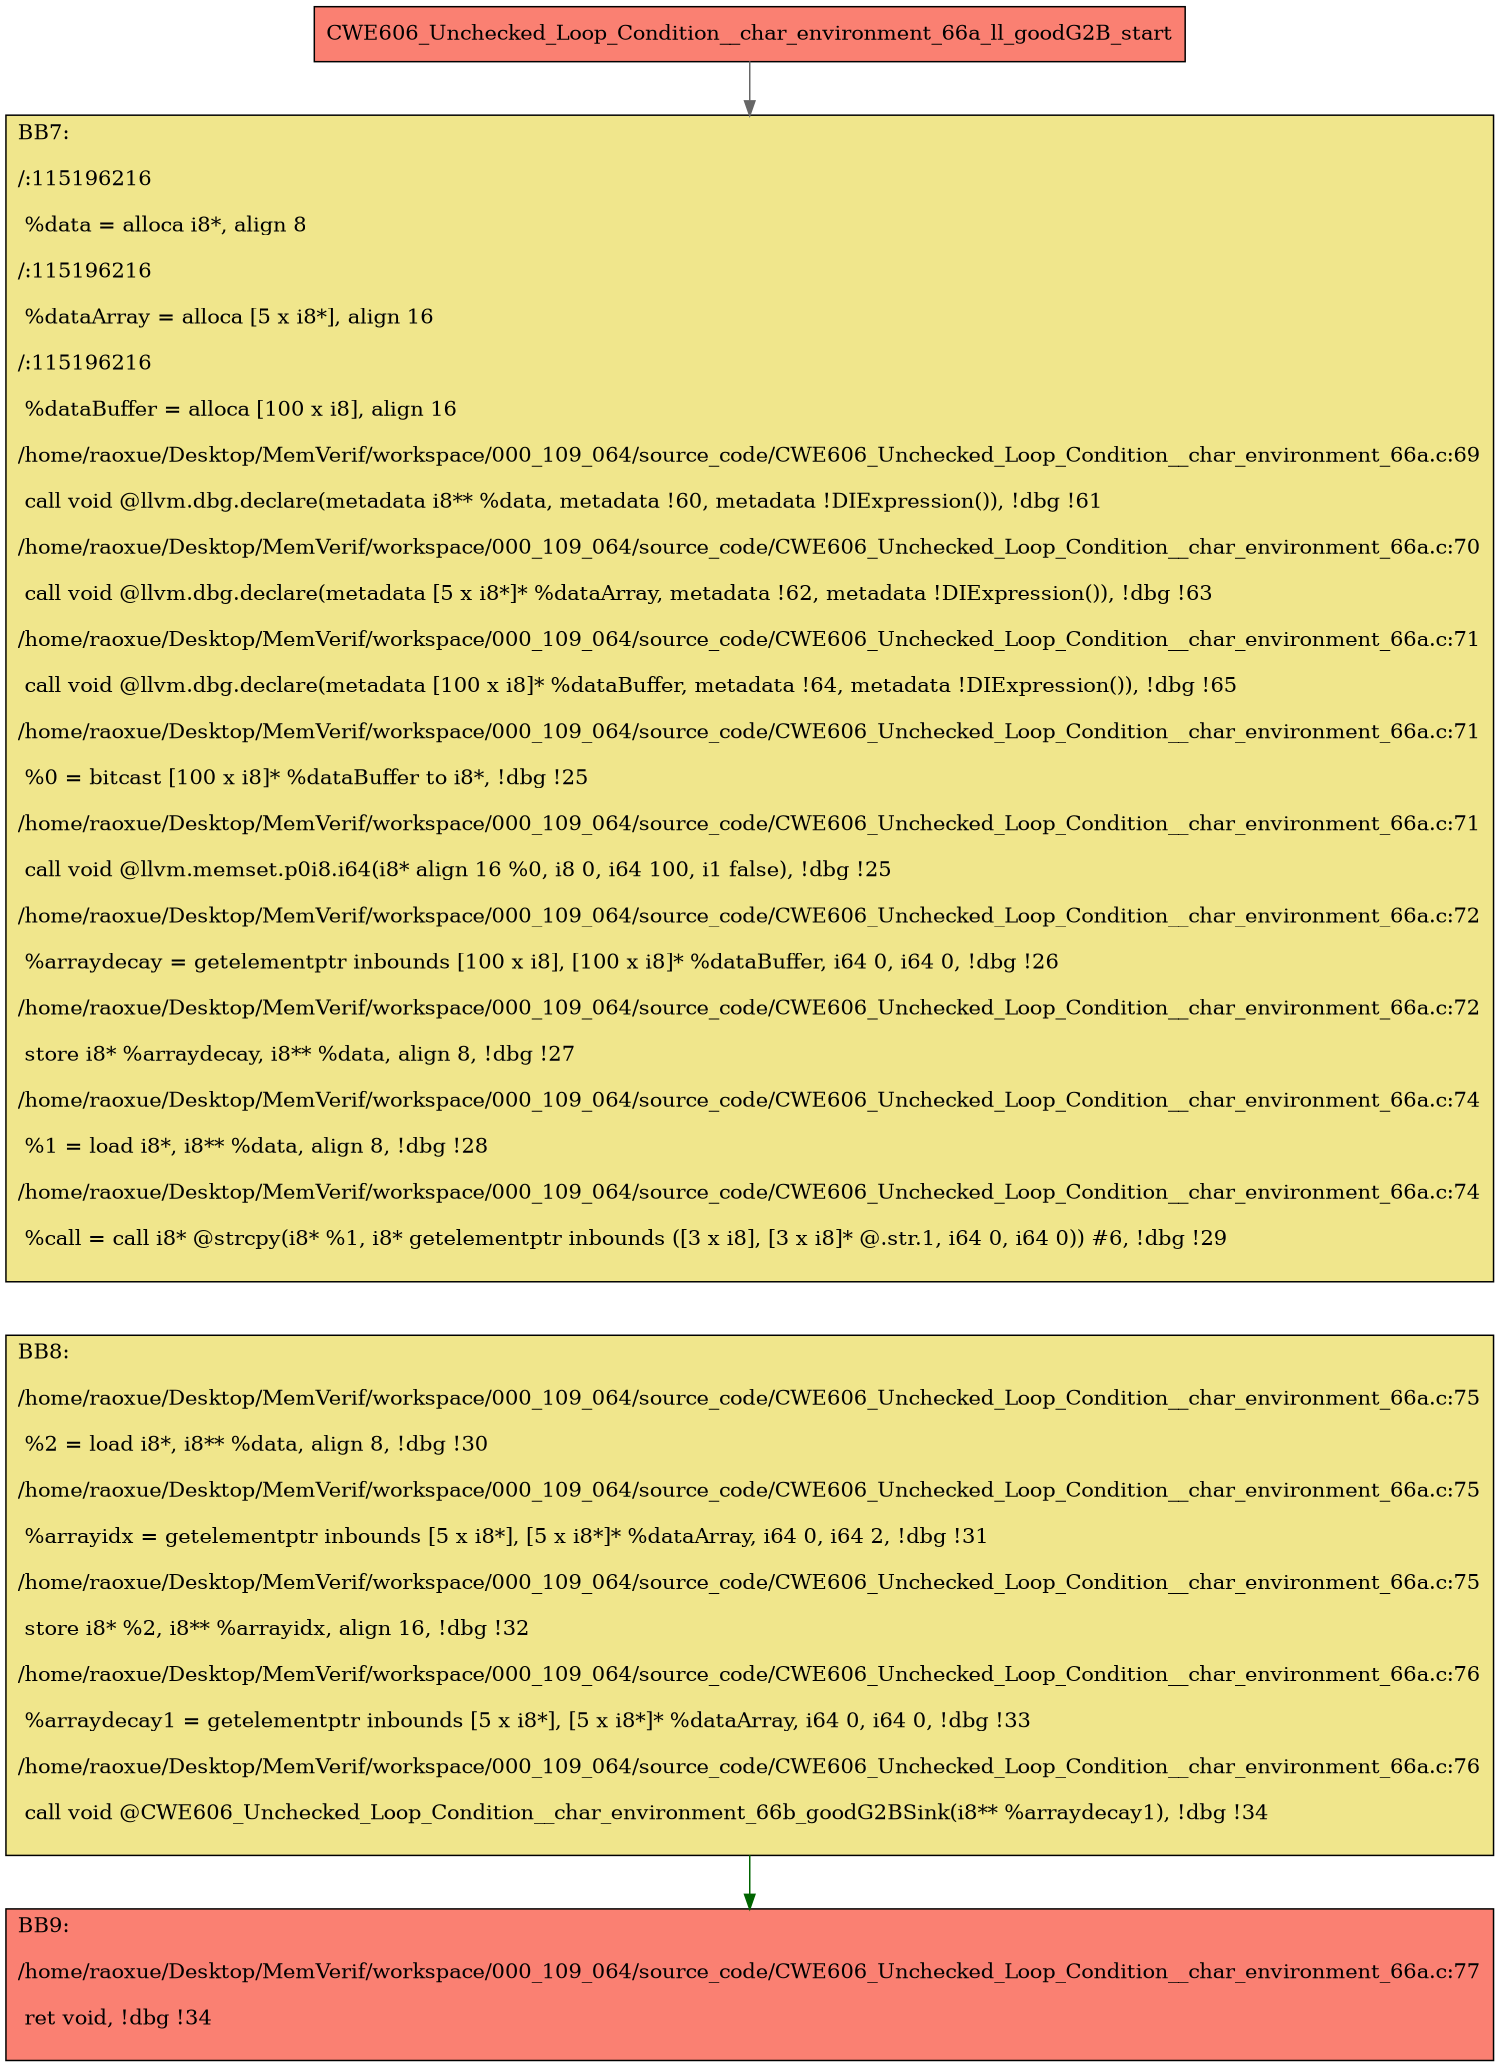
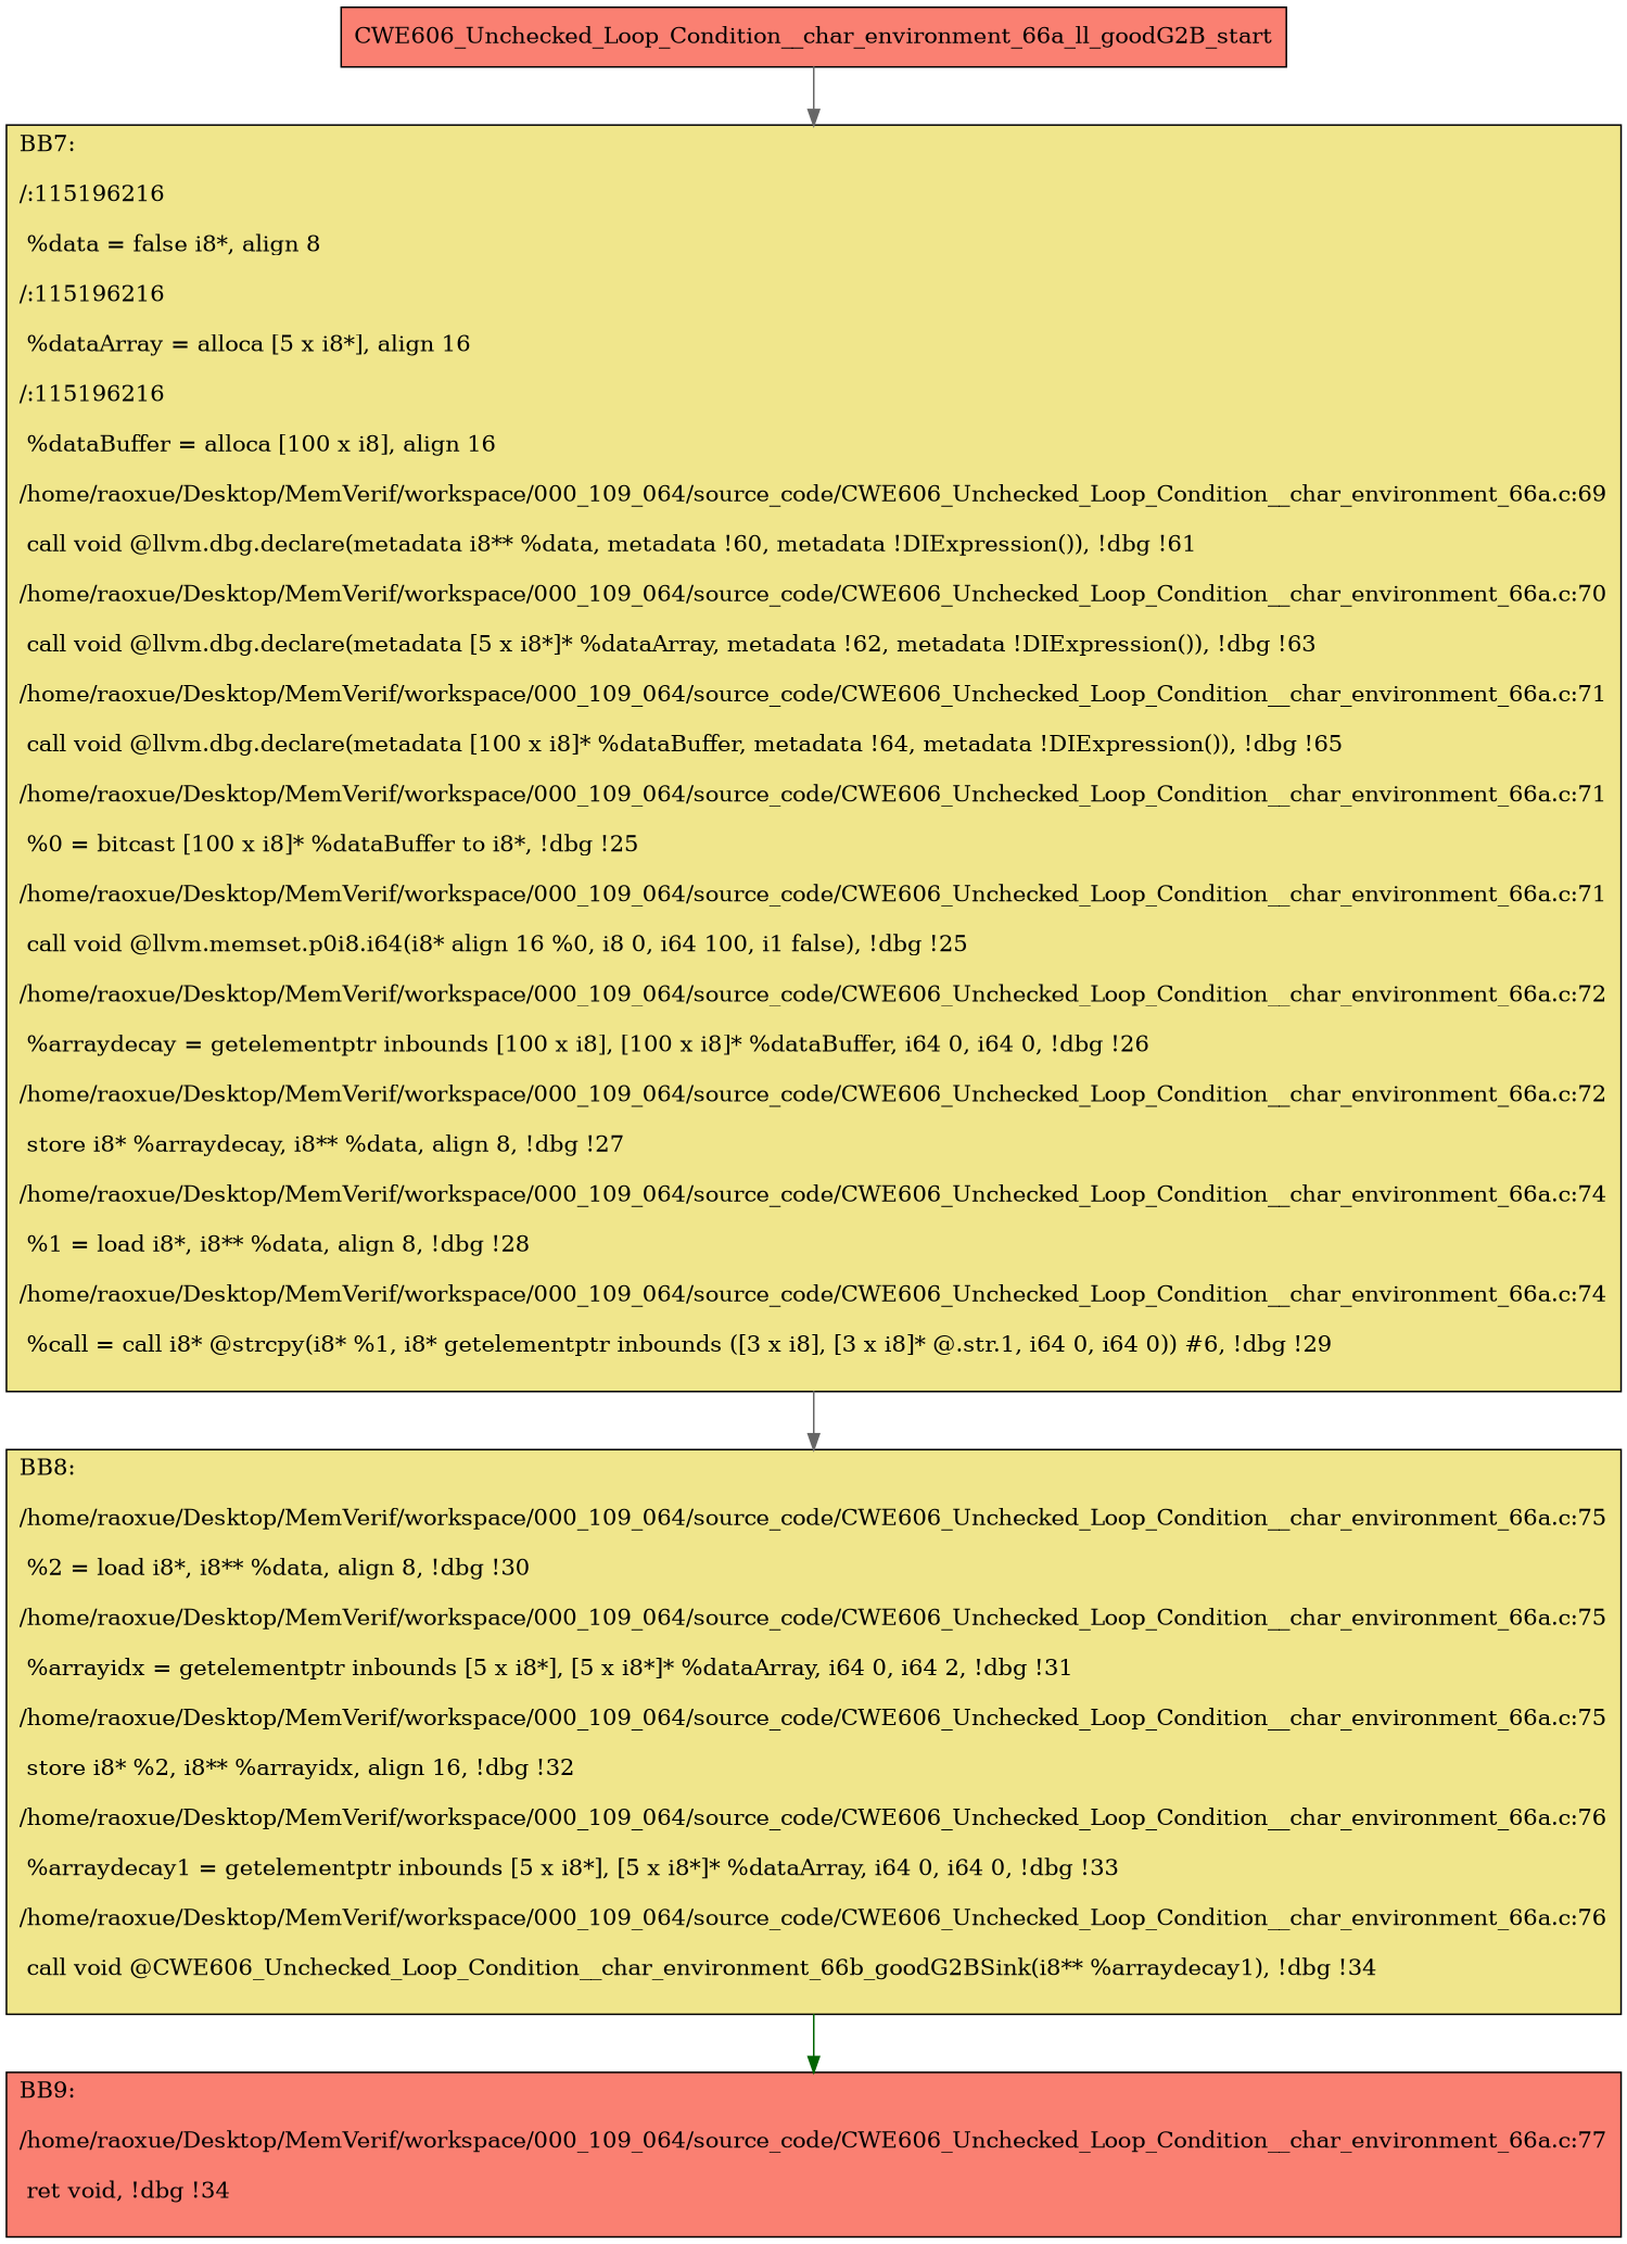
  digraph {
    node [fillcolor=salmon shape=record style=filled]
    edge [color=gray40]
    n1 [label="{CWE606_Unchecked_Loop_Condition__char_environment_66a_ll_goodG2B_start}"]
-   n2 [fillcolor=khaki label="{BB7:\l\l/:115196216\l\n  %data = alloca i8*, align 8\l\n/:115196216\l\n  %dataArray = alloca [5 x i8*], align 16\l\n/:115196216\l\n  %dataBuffer = alloca [100 x i8], align 16\l\n/home/raoxue/Desktop/MemVerif/workspace/000_109_064/source_code/CWE606_Unchecked_Loop_Condition__char_environment_66a.c:69\l\n  call void @llvm.dbg.declare(metadata i8** %data, metadata !60, metadata !DIExpression()), !dbg !61\l\n/home/raoxue/Desktop/MemVerif/workspace/000_109_064/source_code/CWE606_Unchecked_Loop_Condition__char_environment_66a.c:70\l\n  call void @llvm.dbg.declare(metadata [5 x i8*]* %dataArray, metadata !62, metadata !DIExpression()), !dbg !63\l\n/home/raoxue/Desktop/MemVerif/workspace/000_109_064/source_code/CWE606_Unchecked_Loop_Condition__char_environment_66a.c:71\l\n  call void @llvm.dbg.declare(metadata [100 x i8]* %dataBuffer, metadata !64, metadata !DIExpression()), !dbg !65\l\n/home/raoxue/Desktop/MemVerif/workspace/000_109_064/source_code/CWE606_Unchecked_Loop_Condition__char_environment_66a.c:71\l\n  %0 = bitcast [100 x i8]* %dataBuffer to i8*, !dbg !25\l\n/home/raoxue/Desktop/MemVerif/workspace/000_109_064/source_code/CWE606_Unchecked_Loop_Condition__char_environment_66a.c:71\l\n  call void @llvm.memset.p0i8.i64(i8* align 16 %0, i8 0, i64 100, i1 false), !dbg !25\l\n/home/raoxue/Desktop/MemVerif/workspace/000_109_064/source_code/CWE606_Unchecked_Loop_Condition__char_environment_66a.c:72\l\n  %arraydecay = getelementptr inbounds [100 x i8], [100 x i8]* %dataBuffer, i64 0, i64 0, !dbg !26\l\n/home/raoxue/Desktop/MemVerif/workspace/000_109_064/source_code/CWE606_Unchecked_Loop_Condition__char_environment_66a.c:72\l\n  store i8* %arraydecay, i8** %data, align 8, !dbg !27\l\n/home/raoxue/Desktop/MemVerif/workspace/000_109_064/source_code/CWE606_Unchecked_Loop_Condition__char_environment_66a.c:74\l\n  %1 = load i8*, i8** %data, align 8, !dbg !28\l\n/home/raoxue/Desktop/MemVerif/workspace/000_109_064/source_code/CWE606_Unchecked_Loop_Condition__char_environment_66a.c:74\l\n  %call = call i8* @strcpy(i8* %1, i8* getelementptr inbounds ([3 x i8], [3 x i8]* @.str.1, i64 0, i64 0)) #6, !dbg !29\l\n}"]
+   n2 [fillcolor=khaki label="{BB7:\l\l/:115196216\l\n  %data = false i8*, align 8\l\n/:115196216\l\n  %dataArray = alloca [5 x i8*], align 16\l\n/:115196216\l\n  %dataBuffer = alloca [100 x i8], align 16\l\n/home/raoxue/Desktop/MemVerif/workspace/000_109_064/source_code/CWE606_Unchecked_Loop_Condition__char_environment_66a.c:69\l\n  call void @llvm.dbg.declare(metadata i8** %data, metadata !60, metadata !DIExpression()), !dbg !61\l\n/home/raoxue/Desktop/MemVerif/workspace/000_109_064/source_code/CWE606_Unchecked_Loop_Condition__char_environment_66a.c:70\l\n  call void @llvm.dbg.declare(metadata [5 x i8*]* %dataArray, metadata !62, metadata !DIExpression()), !dbg !63\l\n/home/raoxue/Desktop/MemVerif/workspace/000_109_064/source_code/CWE606_Unchecked_Loop_Condition__char_environment_66a.c:71\l\n  call void @llvm.dbg.declare(metadata [100 x i8]* %dataBuffer, metadata !64, metadata !DIExpression()), !dbg !65\l\n/home/raoxue/Desktop/MemVerif/workspace/000_109_064/source_code/CWE606_Unchecked_Loop_Condition__char_environment_66a.c:71\l\n  %0 = bitcast [100 x i8]* %dataBuffer to i8*, !dbg !25\l\n/home/raoxue/Desktop/MemVerif/workspace/000_109_064/source_code/CWE606_Unchecked_Loop_Condition__char_environment_66a.c:71\l\n  call void @llvm.memset.p0i8.i64(i8* align 16 %0, i8 0, i64 100, i1 false), !dbg !25\l\n/home/raoxue/Desktop/MemVerif/workspace/000_109_064/source_code/CWE606_Unchecked_Loop_Condition__char_environment_66a.c:72\l\n  %arraydecay = getelementptr inbounds [100 x i8], [100 x i8]* %dataBuffer, i64 0, i64 0, !dbg !26\l\n/home/raoxue/Desktop/MemVerif/workspace/000_109_064/source_code/CWE606_Unchecked_Loop_Condition__char_environment_66a.c:72\l\n  store i8* %arraydecay, i8** %data, align 8, !dbg !27\l\n/home/raoxue/Desktop/MemVerif/workspace/000_109_064/source_code/CWE606_Unchecked_Loop_Condition__char_environment_66a.c:74\l\n  %1 = load i8*, i8** %data, align 8, !dbg !28\l\n/home/raoxue/Desktop/MemVerif/workspace/000_109_064/source_code/CWE606_Unchecked_Loop_Condition__char_environment_66a.c:74\l\n  %call = call i8* @strcpy(i8* %1, i8* getelementptr inbounds ([3 x i8], [3 x i8]* @.str.1, i64 0, i64 0)) #6, !dbg !29\l\n}"]
    n3 [fillcolor=khaki label="{BB8:\l\l/home/raoxue/Desktop/MemVerif/workspace/000_109_064/source_code/CWE606_Unchecked_Loop_Condition__char_environment_66a.c:75\l\n  %2 = load i8*, i8** %data, align 8, !dbg !30\l\n/home/raoxue/Desktop/MemVerif/workspace/000_109_064/source_code/CWE606_Unchecked_Loop_Condition__char_environment_66a.c:75\l\n  %arrayidx = getelementptr inbounds [5 x i8*], [5 x i8*]* %dataArray, i64 0, i64 2, !dbg !31\l\n/home/raoxue/Desktop/MemVerif/workspace/000_109_064/source_code/CWE606_Unchecked_Loop_Condition__char_environment_66a.c:75\l\n  store i8* %2, i8** %arrayidx, align 16, !dbg !32\l\n/home/raoxue/Desktop/MemVerif/workspace/000_109_064/source_code/CWE606_Unchecked_Loop_Condition__char_environment_66a.c:76\l\n  %arraydecay1 = getelementptr inbounds [5 x i8*], [5 x i8*]* %dataArray, i64 0, i64 0, !dbg !33\l\n/home/raoxue/Desktop/MemVerif/workspace/000_109_064/source_code/CWE606_Unchecked_Loop_Condition__char_environment_66a.c:76\l\n  call void @CWE606_Unchecked_Loop_Condition__char_environment_66b_goodG2BSink(i8** %arraydecay1), !dbg !34\l\n}"]
    n4 [label="{BB9:\l\l/home/raoxue/Desktop/MemVerif/workspace/000_109_064/source_code/CWE606_Unchecked_Loop_Condition__char_environment_66a.c:77\l\n  ret void, !dbg !34\l\n}"]
    n1 -> n2
+   n2 -> n3
    n3 -> n4 [color=darkgreen]
  }
